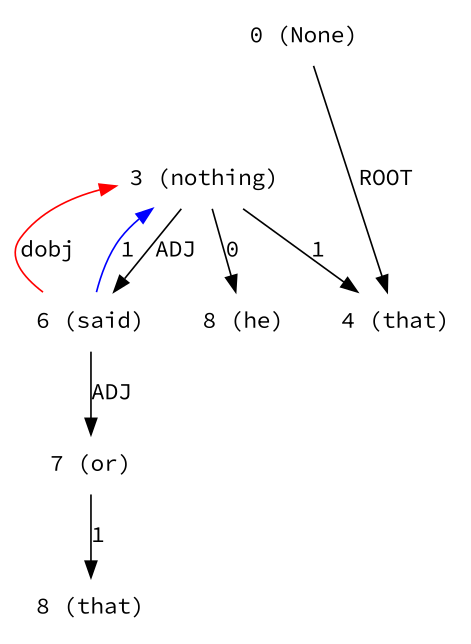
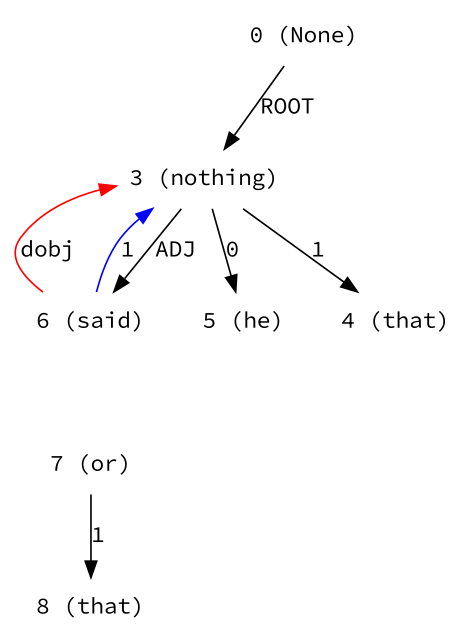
  digraph {
    fontname="Source Code Pro"
    node [fontname="Source Code Pro" shape=plaintext]
    edge [dir=forward fontname="Source Code Pro"]
    n1 [label="0 (None)"]
    n2 [label="3 (nothing)"]
    n3 [label="6 (said)"]
    n4 [label="4 (that)"]
-   n5 [label="8 (he)"]
+   n5 [label="5 (he)"]
    n6 [label="7 (or)"]
    n7 [label="8 (that)"]
-   n1 -> n4 [label=ROOT]
+   n1 -> n2 [label=ROOT]
    n2 -> n3 [label=ADJ]
    n2 -> n4 [label=1]
    n2 -> n5 [label=0]
    n3 -> n2 [color=red label=dobj]
    n3 -> n2 [color=blue label=1]
-   n3 -> n6 [label=ADJ]
    n6 -> n7 [label=1]
  }
